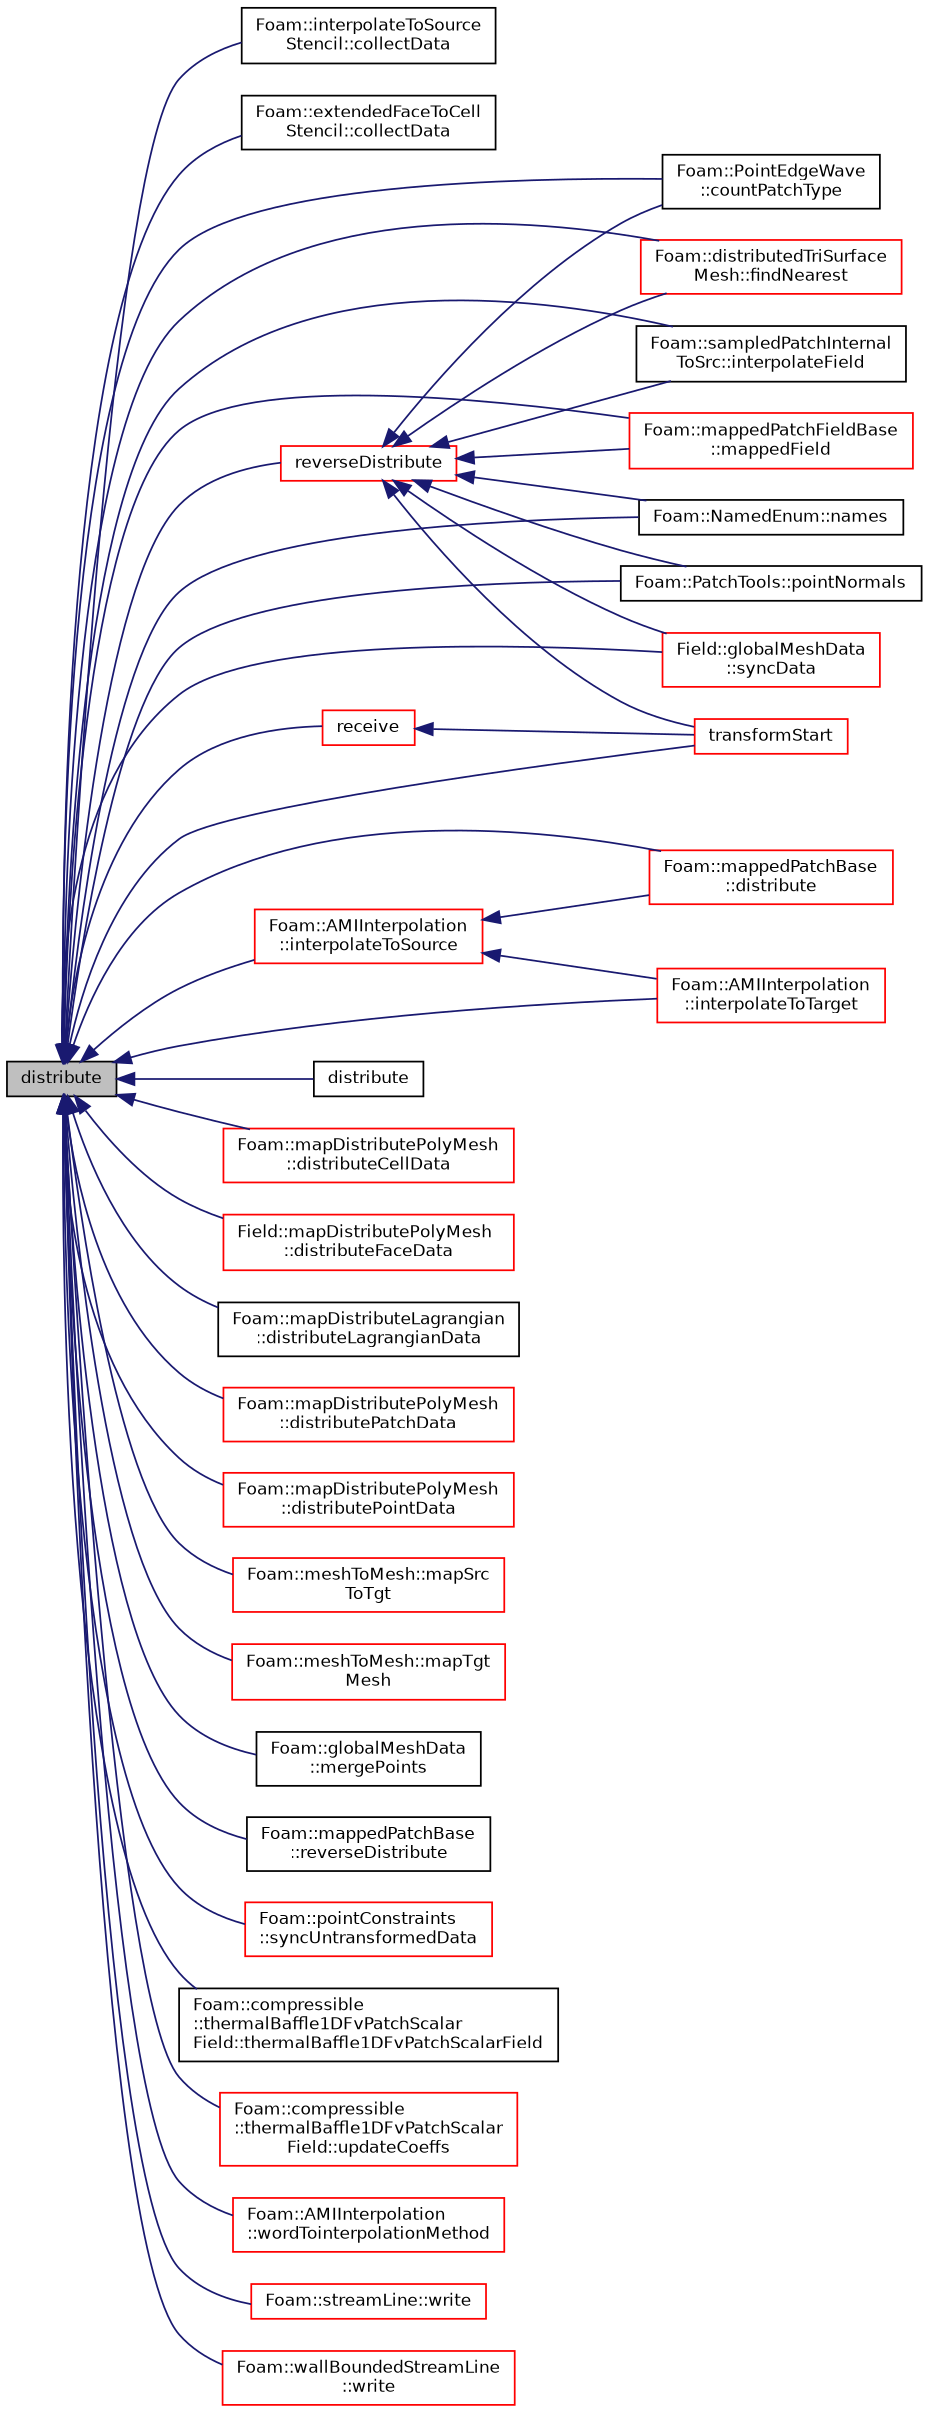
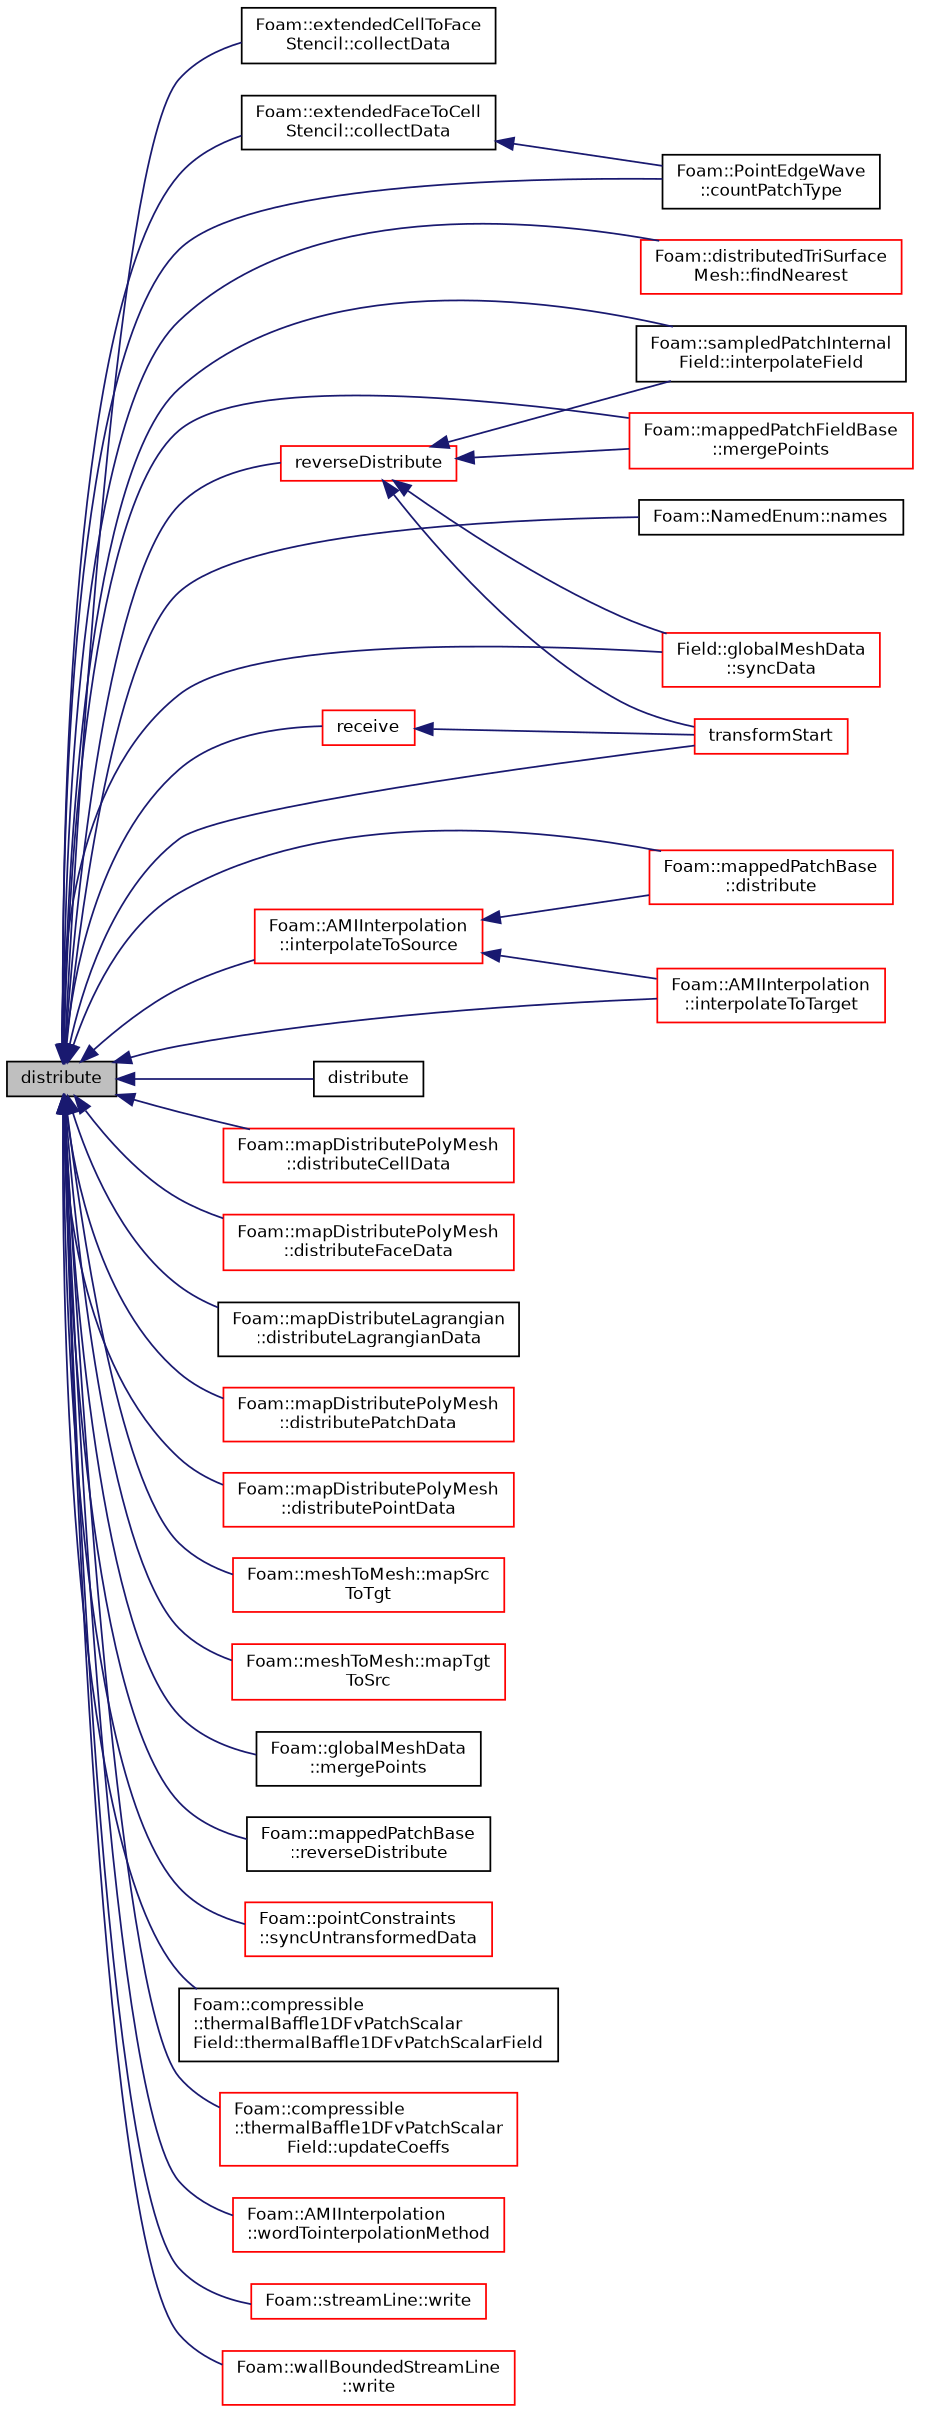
  digraph {
    rankdir=LR
    node [color=red fontname=Helvetica fontsize=10 shape=record]
    edge [color=midnightblue dir=back fontname=Helvetica fontsize=10 labelfontname=Helvetica labelfontsize=10 style=solid]
    n1 [color=black fillcolor=grey75 fontcolor=black height=0.2 label=distribute style=filled width=0.4]
-   n2 [color=black height=0.2 label="Foam::interpolateToSource\lStencil::collectData" width=0.4]
+   n2 [color=black height=0.2 label="Foam::extendedCellToFace\lStencil::collectData" width=0.4]
    n3 [color=black height=0.2 label="Foam::extendedFaceToCell\lStencil::collectData" width=0.4]
    n4 [color=black height=0.2 label="Foam::PointEdgeWave\l::countPatchType" width=0.4]
    n5 [height=0.2 label="Foam::mappedPatchBase\l::distribute" width=0.4]
    n6 [color=black height=0.2 label=distribute width=0.4]
    n7 [height=0.2 label="Foam::mapDistributePolyMesh\l::distributeCellData" width=0.4]
-   n8 [height=0.2 label="Field::mapDistributePolyMesh\l::distributeFaceData" width=0.4]
+   n8 [height=0.2 label="Foam::mapDistributePolyMesh\l::distributeFaceData" width=0.4]
    n9 [color=black height=0.2 label="Foam::mapDistributeLagrangian\l::distributeLagrangianData" width=0.4]
    n10 [height=0.2 label="Foam::mapDistributePolyMesh\l::distributePatchData" width=0.4]
    n11 [height=0.2 label="Foam::mapDistributePolyMesh\l::distributePointData" width=0.4]
    n12 [height=0.2 label="Foam::distributedTriSurface\lMesh::findNearest" width=0.4]
-   n13 [color=black height=0.2 label="Foam::sampledPatchInternal\lToSrc::interpolateField" width=0.4]
+   n13 [color=black height=0.2 label="Foam::sampledPatchInternal\lField::interpolateField" width=0.4]
    n14 [height=0.2 label="Foam::AMIInterpolation\l::interpolateToSource" width=0.4]
    n15 [height=0.2 label="Foam::AMIInterpolation\l::interpolateToTarget" width=0.4]
-   n16 [height=0.2 label="Foam::mappedPatchFieldBase\l::mappedField" width=0.4]
+   n16 [height=0.2 label="Foam::mappedPatchFieldBase\l::mergePoints" width=0.4]
    n17 [height=0.2 label="Foam::meshToMesh::mapSrc\lToTgt" width=0.4]
-   n18 [height=0.2 label="Foam::meshToMesh::mapTgt\lMesh" width=0.4]
+   n18 [height=0.2 label="Foam::meshToMesh::mapTgt\lToSrc" width=0.4]
    n19 [color=black height=0.2 label="Foam::globalMeshData\l::mergePoints" width=0.4]
    n20 [color=black height=0.2 label="Foam::NamedEnum::names" width=0.4]
-   n21 [color=black height=0.2 label="Foam::PatchTools::pointNormals" width=0.4]
    n22 [height=0.2 label=receive width=0.4]
    n23 [height=0.2 label=transformStart width=0.4]
    n24 [color=black height=0.2 label="Foam::mappedPatchBase\l::reverseDistribute" width=0.4]
    n25 [height=0.2 label=reverseDistribute width=0.4]
    n26 [height=0.2 label="Foam::pointConstraints\l::syncUntransformedData" width=0.4]
    n27 [height=0.2 label="Field::globalMeshData\l::syncData" width=0.4]
    n28 [color=black height=0.2 label="Foam::compressible\l::thermalBaffle1DFvPatchScalar\lField::thermalBaffle1DFvPatchScalarField" width=0.4]
    n29 [height=0.2 label="Foam::compressible\l::thermalBaffle1DFvPatchScalar\lField::updateCoeffs" width=0.4]
    n30 [height=0.2 label="Foam::AMIInterpolation\l::wordTointerpolationMethod" width=0.4]
    n31 [height=0.2 label="Foam::streamLine::write" width=0.4]
    n32 [height=0.2 label="Foam::wallBoundedStreamLine\l::write" width=0.4]
    n1 -> n2
    n1 -> n3
    n1 -> n4
    n1 -> n5
    n1 -> n6
    n1 -> n7
    n1 -> n8
    n1 -> n9
    n1 -> n10
    n1 -> n11
    n1 -> n12
    n1 -> n13
    n1 -> n14
    n1 -> n15
    n1 -> n16
    n1 -> n17
    n1 -> n18
    n1 -> n19
    n1 -> n20
-   n1 -> n21
    n1 -> n22
    n1 -> n23
    n1 -> n24
    n1 -> n25
    n1 -> n26
    n1 -> n27
    n1 -> n28
    n1 -> n29
    n1 -> n30
    n1 -> n31
    n1 -> n32
    n14 -> n5
    n14 -> n15
    n22 -> n23
-   n25 -> n4
-   n25 -> n12
+   n3 -> n4
    n25 -> n13
    n25 -> n16
-   n25 -> n20
-   n25 -> n21
    n25 -> n23
    n25 -> n27
  }
